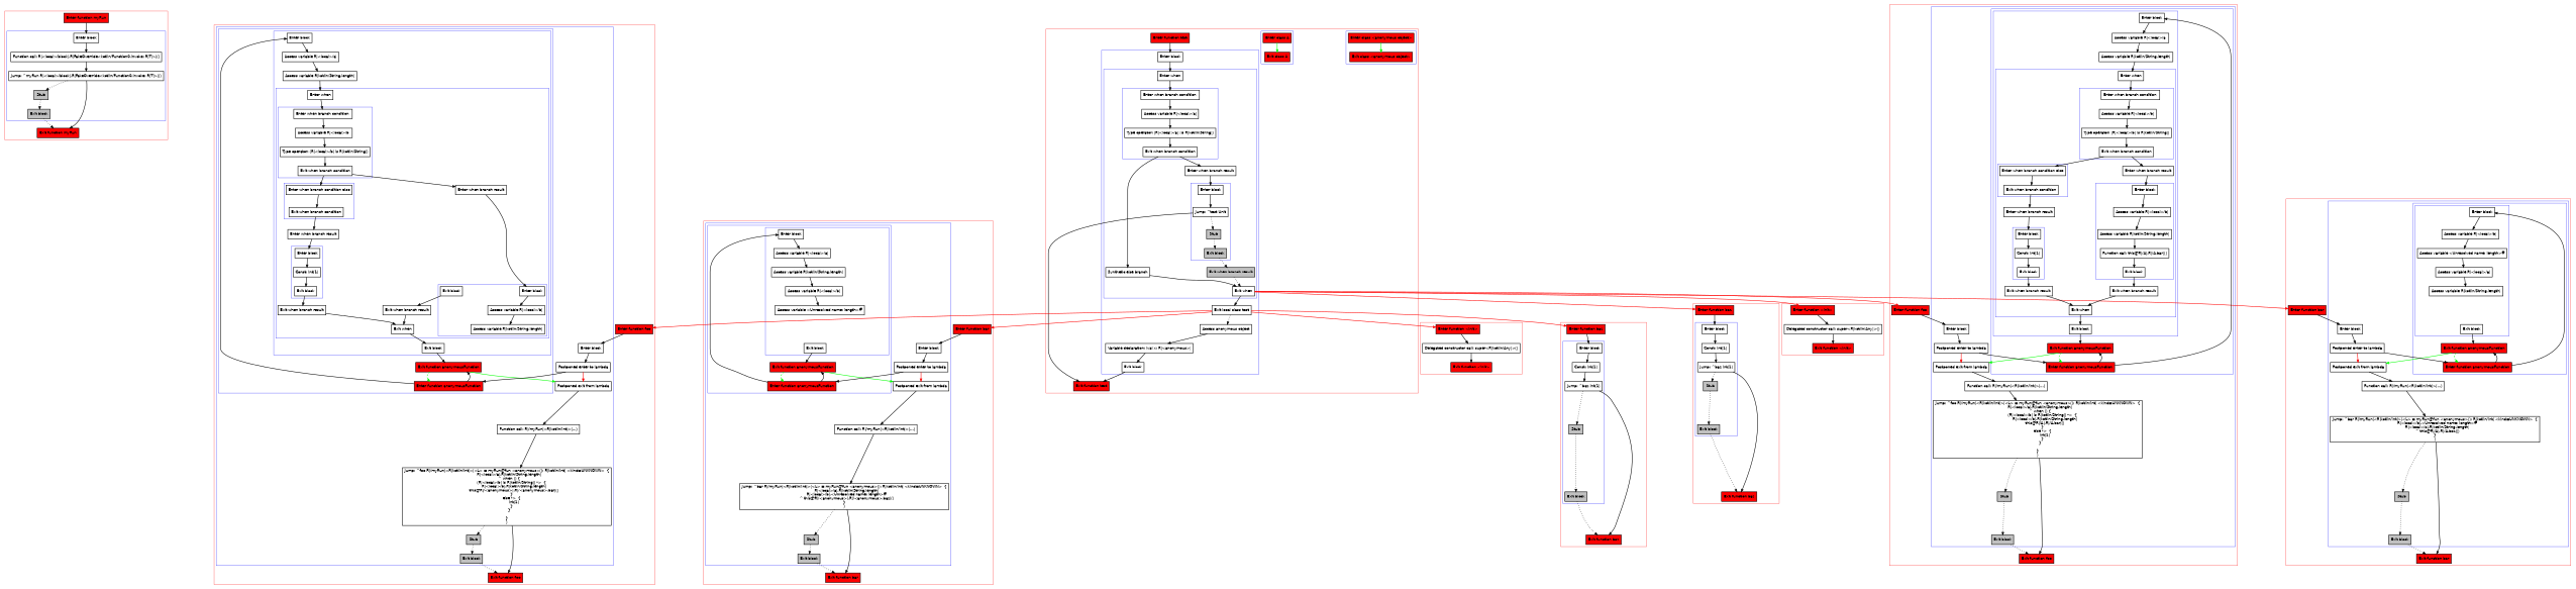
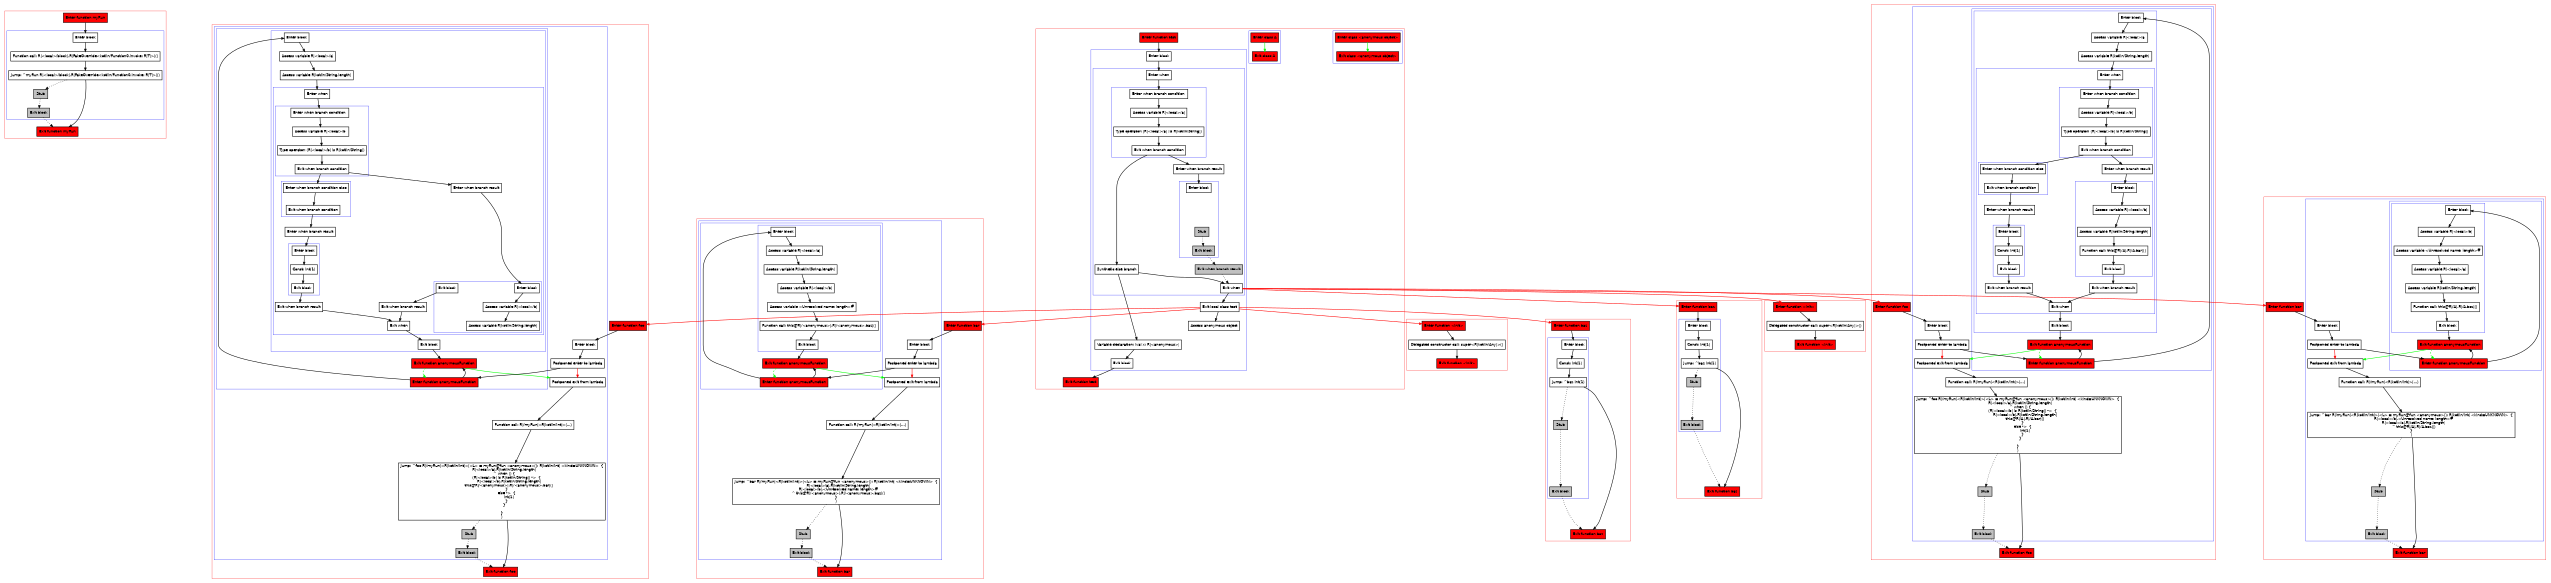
  digraph {
    fontname="DejaVu Sans"
    nodesep=3
    node [fontname="DejaVu Sans" penwidth=2 shape=box]
    edge [fontname="DejaVu Sans" penwidth=2]
    n1 [label="Enter block"]
    n2 [label="Function call: R|<local>/block|.R|FakeOverride<kotlin/Function0.invoke: R|T|>|()"]
    n3 [label="Jump: ^myRun R|<local>/block|.R|FakeOverride<kotlin/Function0.invoke: R|T|>|()"]
    n4 [fillcolor=gray label=Stub style=filled]
    n5 [fillcolor=gray label="Exit block" style=filled]
    n6 [fillcolor=red label="Enter function myRun" style=filled]
    n7 [fillcolor=red label="Exit function myRun" style=filled]
    n8 [fillcolor=red label="Enter class <anonymous object>" style=filled]
    n9 [fillcolor=red label="Exit class <anonymous object>" style=filled]
    n10 [fillcolor=red label="Enter class A" style=filled]
    n11 [fillcolor=red label="Exit class A" style=filled]
    n12 [label="Enter when branch condition "]
    n13 [label="Access variable R|<local>/a|"]
    n14 [label="Type operator: (R|<local>/a| !is R|kotlin/String|)"]
    n15 [label="Exit when branch condition"]
    n16 [label="Enter block"]
-   n17 [label="Jump: ^test Unit"]
    n18 [fillcolor=gray label=Stub style=filled]
    n19 [fillcolor=gray label="Exit block" style=filled]
    n20 [label="Enter when"]
    n21 [label="Synthetic else branch"]
    n22 [label="Enter when branch result"]
    n23 [fillcolor=gray label="Exit when branch result" style=filled]
    n24 [label="Exit when"]
    n25 [label="Enter block"]
    n26 [label="Exit local class test"]
    n27 [label="Access anonymous object"]
    n28 [label="Variable declaration: lval x: R|<anonymous>|"]
    n29 [label="Exit block"]
    n30 [fillcolor=red label="Enter function test" style=filled]
    n31 [fillcolor=red label="Exit function test" style=filled]
    n32 [fillcolor=red label="Enter function <init>" style=filled]
    n33 [label="Delegated constructor call: super<R|kotlin/Any|>()"]
    n34 [fillcolor=red label="Exit function <init>" style=filled]
    n35 [label="Enter when branch condition "]
    n36 [label="Access variable R|<local>/b|"]
    n37 [label="Type operator: (R|<local>/b| is R|kotlin/String|)"]
    n38 [label="Exit when branch condition"]
    n39 [label="Enter when branch condition else"]
    n40 [label="Exit when branch condition"]
    n41 [label="Enter block"]
    n42 [label="Const: Int(1)"]
    n43 [label="Exit block"]
    n44 [label="Enter block"]
    n45 [label="Access variable R|<local>/b|"]
    n46 [label="Access variable R|kotlin/String.length|"]
    n47 [label="Function call: this@R|/A|.R|/A.bar|()"]
    n48 [label="Exit block"]
    n49 [label="Enter when"]
    n50 [label="Enter when branch result"]
    n51 [label="Exit when branch result"]
    n52 [label="Enter when branch result"]
    n53 [label="Exit when branch result"]
    n54 [label="Exit when"]
    n55 [label="Enter block"]
    n56 [label="Access variable R|<local>/a|"]
    n57 [label="Access variable R|kotlin/String.length|"]
    n58 [label="Exit block"]
    n59 [fillcolor=red label="Enter function anonymousFunction" style=filled]
    n60 [fillcolor=red label="Exit function anonymousFunction" style=filled]
    n61 [label="Enter block"]
    n62 [label="Postponed enter to lambda"]
    n63 [label="Postponed exit from lambda"]
    n64 [label="Function call: R|/myRun|<R|kotlin/Int|>(...)"]
    n65 [label="Jump: ^foo R|/myRun|<R|kotlin/Int|>(<L> = myRun@fun <anonymous>(): R|kotlin/Int| <kind=UNKNOWN>  {\n    R|<local>/a|.R|kotlin/String.length|\n    ^ when () {\n        (R|<local>/b| is R|kotlin/String|) ->  {\n            R|<local>/b|.R|kotlin/String.length|\n            this@R|/A|.R|/A.bar|()\n        }\n        else ->  {\n            Int(1)\n        }\n    }\n\n}\n)"]
    n66 [fillcolor=gray label=Stub style=filled]
    n67 [fillcolor=gray label="Exit block" style=filled]
    n68 [fillcolor=red label="Enter function foo" style=filled]
    n69 [fillcolor=red label="Exit function foo" style=filled]
    n70 [label="Enter block"]
    n71 [label="Access variable R|<local>/b|"]
    n72 [label="Access variable <Unresolved name: length>#"]
    n73 [label="Access variable R|<local>/a|"]
    n74 [label="Access variable R|kotlin/String.length|"]
+   n75 [label="Function call: this@R|/A|.R|/A.baz|()"]
    n76 [label="Exit block"]
    n77 [fillcolor=red label="Enter function anonymousFunction" style=filled]
    n78 [fillcolor=red label="Exit function anonymousFunction" style=filled]
    n79 [label="Enter block"]
    n80 [label="Postponed enter to lambda"]
    n81 [label="Postponed exit from lambda"]
    n82 [label="Function call: R|/myRun|<R|kotlin/Int|>(...)"]
    n83 [label="Jump: ^bar R|/myRun|<R|kotlin/Int|>(<L> = myRun@fun <anonymous>(): R|kotlin/Int| <kind=UNKNOWN>  {\n    R|<local>/b|.<Unresolved name: length>#\n    R|<local>/a|.R|kotlin/String.length|\n    ^ this@R|/A|.R|/A.baz|()\n}\n)"]
    n84 [fillcolor=gray label=Stub style=filled]
    n85 [fillcolor=gray label="Exit block" style=filled]
    n86 [fillcolor=red label="Enter function bar" style=filled]
    n87 [fillcolor=red label="Exit function bar" style=filled]
    n88 [fillcolor=red label="Enter function <init>" style=filled]
    n89 [label="Delegated constructor call: super<R|kotlin/Any|>()"]
    n90 [fillcolor=red label="Exit function <init>" style=filled]
    n91 [label="Enter block"]
    n92 [label="Const: Int(1)"]
    n93 [label="Jump: ^baz Int(1)"]
    n94 [fillcolor=gray label=Stub style=filled]
    n95 [fillcolor=gray label="Exit block" style=filled]
    n96 [fillcolor=red label="Enter function baz" style=filled]
    n97 [fillcolor=red label="Exit function baz" style=filled]
    n98 [label="Enter block"]
    n99 [label="Access variable R|<local>/b|"]
    n100 [label="Access variable R|kotlin/String.length|"]
    n101 [label="Exit block"]
    n102 [label="Enter when branch condition "]
    n103 [label="Access variable R|<local>/b|"]
    n104 [label="Type operator: (R|<local>/b| is R|kotlin/String|)"]
    n105 [label="Exit when branch condition"]
    n106 [label="Enter when branch condition else"]
    n107 [label="Exit when branch condition"]
    n108 [label="Enter block"]
    n109 [label="Const: Int(1)"]
    n110 [label="Exit block"]
    n111 [label="Enter when"]
    n112 [label="Enter when branch result"]
    n113 [label="Exit when branch result"]
    n114 [label="Enter when branch result"]
    n115 [label="Exit when branch result"]
    n116 [label="Exit when"]
    n117 [label="Enter block"]
    n118 [label="Access variable R|<local>/a|"]
    n119 [label="Access variable R|kotlin/String.length|"]
    n120 [label="Exit block"]
    n121 [fillcolor=red label="Enter function anonymousFunction" style=filled]
    n122 [fillcolor=red label="Exit function anonymousFunction" style=filled]
    n123 [label="Enter block"]
    n124 [label="Postponed enter to lambda"]
    n125 [label="Postponed exit from lambda"]
    n126 [label="Function call: R|/myRun|<R|kotlin/Int|>(...)"]
    n127 [label="Jump: ^foo R|/myRun|<R|kotlin/Int|>(<L> = myRun@fun <anonymous>(): R|kotlin/Int| <kind=UNKNOWN>  {\n    R|<local>/a|.R|kotlin/String.length|\n    ^ when () {\n        (R|<local>/b| is R|kotlin/String|) ->  {\n            R|<local>/b|.R|kotlin/String.length|\n            this@R|/<anonymous>|.R|/<anonymous>.bar|()\n        }\n        else ->  {\n            Int(1)\n        }\n    }\n\n}\n)"]
    n128 [fillcolor=gray label=Stub style=filled]
    n129 [fillcolor=gray label="Exit block" style=filled]
    n130 [fillcolor=red label="Enter function foo" style=filled]
    n131 [fillcolor=red label="Exit function foo" style=filled]
    n132 [label="Enter block"]
    n133 [label="Access variable R|<local>/a|"]
    n134 [label="Access variable R|kotlin/String.length|"]
    n135 [label="Access variable R|<local>/b|"]
    n136 [label="Access variable <Unresolved name: length>#"]
+   n137 [label="Function call: this@R|/<anonymous>|.R|/<anonymous>.baz|()"]
    n138 [label="Exit block"]
    n139 [fillcolor=red label="Enter function anonymousFunction" style=filled]
    n140 [fillcolor=red label="Exit function anonymousFunction" style=filled]
    n141 [label="Enter block"]
    n142 [label="Postponed enter to lambda"]
    n143 [label="Postponed exit from lambda"]
    n144 [label="Function call: R|/myRun|<R|kotlin/Int|>(...)"]
    n145 [label="Jump: ^bar R|/myRun|<R|kotlin/Int|>(<L> = myRun@fun <anonymous>(): R|kotlin/Int| <kind=UNKNOWN>  {\n    R|<local>/a|.R|kotlin/String.length|\n    R|<local>/b|.<Unresolved name: length>#\n    ^ this@R|/<anonymous>|.R|/<anonymous>.baz|()\n}\n)"]
    n146 [fillcolor=gray label=Stub style=filled]
    n147 [fillcolor=gray label="Exit block" style=filled]
    n148 [fillcolor=red label="Enter function bar" style=filled]
    n149 [fillcolor=red label="Exit function bar" style=filled]
    n150 [label="Enter block"]
    n151 [label="Const: Int(1)"]
    n152 [label="Jump: ^baz Int(1)"]
    n153 [fillcolor=gray label=Stub style=filled]
    n154 [fillcolor=gray label="Exit block" style=filled]
    n155 [fillcolor=red label="Enter function baz" style=filled]
    n156 [fillcolor=red label="Exit function baz" style=filled]
    subgraph cluster_1 {
      color=red
      n6
      n7
      subgraph cluster_2 {
        color=blue
        n1
        n2
        n3
        n4
        n5
      }
    }
    subgraph cluster_3 {
      color=red
      n30
      n31
      subgraph cluster_4 {
        color=blue
        n8
        n9
      }
      subgraph cluster_5 {
        color=blue
        n10
        n11
      }
      subgraph cluster_6 {
        color=blue
        n25
        n26
        n27
        n28
        n29
        subgraph cluster_7 {
          color=blue
          n20
          n21
          n22
          n23
          n24
          subgraph cluster_8 {
            color=blue
            n12
            n13
            n14
            n15
          }
          subgraph cluster_9 {
            color=blue
            n16
-           n17
            n18
            n19
          }
        }
      }
    }
    subgraph cluster_10 {
      color=red
      n32
      n33
      n34
    }
    subgraph cluster_11 {
      color=red
      n68
      n69
      subgraph cluster_12 {
        color=blue
        n61
        n62
        n63
        n64
        n65
        n66
        n67
        subgraph cluster_13 {
          color=blue
          n59
          n60
          subgraph cluster_14 {
            color=blue
            n55
            n56
            n57
            n58
            subgraph cluster_15 {
              color=blue
              n49
              n50
              n51
              n52
              n53
              n54
              subgraph cluster_16 {
                color=blue
                n35
                n36
                n37
                n38
              }
              subgraph cluster_17 {
                color=blue
                n39
                n40
              }
              subgraph cluster_18 {
                color=blue
                n41
                n42
                n43
              }
              subgraph cluster_19 {
                color=blue
                n44
                n45
                n46
                n47
                n48
              }
            }
          }
        }
      }
    }
    subgraph cluster_20 {
      color=red
      n86
      n87
      subgraph cluster_21 {
        color=blue
        n79
        n80
        n81
        n82
        n83
        n84
        n85
        subgraph cluster_22 {
          color=blue
          n77
          n78
          subgraph cluster_23 {
            color=blue
            n70
            n71
            n72
            n73
            n74
+           n75
            n76
          }
        }
      }
    }
    subgraph cluster_24 {
      color=red
      n88
      n89
      n90
    }
    subgraph cluster_25 {
      color=red
      n96
      n97
      subgraph cluster_26 {
        color=blue
        n91
        n92
        n93
        n94
        n95
      }
    }
    subgraph cluster_27 {
      color=red
      n130
      n131
      subgraph cluster_28 {
        color=blue
        n123
        n124
        n125
        n126
        n127
        n128
        n129
        subgraph cluster_29 {
          color=blue
          n121
          n122
          subgraph cluster_30 {
            color=blue
            n117
            n118
            n119
            n120
            subgraph cluster_31 {
              color=blue
              n111
              n112
              n113
              n114
              n115
              n116
              subgraph cluster_32 {
                color=blue
                n98
                n99
                n100
                n101
              }
              subgraph cluster_33 {
                color=blue
                n102
                n103
                n104
                n105
              }
              subgraph cluster_34 {
                color=blue
                n106
                n107
              }
              subgraph cluster_35 {
                color=blue
                n108
                n109
                n110
              }
            }
          }
        }
      }
    }
    subgraph cluster_36 {
      color=red
      n148
      n149
      subgraph cluster_37 {
        color=blue
        n141
        n142
        n143
        n144
        n145
        n146
        n147
        subgraph cluster_38 {
          color=blue
          n139
          n140
          subgraph cluster_39 {
            color=blue
            n132
            n133
            n134
            n135
            n136
+           n137
            n138
          }
        }
      }
    }
    subgraph cluster_40 {
      color=red
      n155
      n156
      subgraph cluster_41 {
        color=blue
        n150
        n151
        n152
        n153
        n154
      }
    }
    n1 -> n2
    n2 -> n3
    n3 -> n4 [style=dotted]
    n3 -> n7
    n4 -> n5 [style=dotted]
    n5 -> n7 [style=dotted]
    n6 -> n1
    n8 -> n9 [color=green]
    n10 -> n11 [color=green]
    n12 -> n13
    n13 -> n14
    n14 -> n15
    n15 -> n21
    n15 -> n22
-   n16 -> n17
-   n17 -> n18 [style=dotted]
-   n17 -> n31
    n18 -> n19 [style=dotted]
    n19 -> n23 [style=dotted]
    n20 -> n12
    n21 -> n24
    n22 -> n16
    n23 -> n24 [style=dotted]
    n24 -> n26
    n24 -> n32 [color=red]
    n24 -> n68 [color=red]
    n24 -> n86 [color=red]
    n24 -> n96 [color=red]
    n25 -> n20
-   n26 -> n27 [style=dotted]
+   n26 -> n27
    n26 -> n88 [color=red]
    n26 -> n130 [color=red]
    n26 -> n148 [color=red]
    n26 -> n155 [color=red]
-   n27 -> n28
+   n21 -> n28
    n28 -> n29
    n29 -> n31
    n30 -> n25
    n32 -> n33
    n33 -> n34
    n35 -> n36
    n36 -> n37
    n37 -> n38
    n38 -> n39
    n38 -> n52
    n39 -> n40
    n40 -> n50
    n41 -> n42
    n42 -> n43
    n43 -> n51
    n44 -> n45
    n45 -> n46
    n46 -> n47
    n47 -> n48
    n48 -> n53
    n49 -> n35
    n50 -> n41
    n51 -> n54
    n52 -> n44
    n53 -> n54
    n54 -> n58
    n55 -> n56
    n56 -> n57
    n57 -> n49
    n58 -> n60
    n59 -> n55
    n59 -> n60
    n60 -> n59 [color=green style=dashed]
    n60 -> n63 [color=green]
    n61 -> n62
    n62 -> n59
    n62 -> n63 [color=red]
    n63 -> n64
    n64 -> n65
    n65 -> n66 [style=dotted]
    n65 -> n69
    n66 -> n67 [style=dotted]
    n67 -> n69 [style=dotted]
    n68 -> n61
    n70 -> n71
    n71 -> n72
    n72 -> n73
    n73 -> n74
+   n74 -> n75
+   n75 -> n76
    n76 -> n78
    n77 -> n70
    n77 -> n78
    n78 -> n77 [color=green style=dashed]
    n78 -> n81 [color=green]
    n79 -> n80
    n80 -> n77
    n80 -> n81 [color=red]
    n81 -> n82
    n82 -> n83
    n83 -> n84 [style=dotted]
    n83 -> n87
    n84 -> n85 [style=dotted]
    n85 -> n87 [style=dotted]
    n86 -> n79
    n88 -> n89
    n89 -> n90
    n91 -> n92
    n92 -> n93
    n93 -> n94 [style=dotted]
    n93 -> n97
    n94 -> n95 [style=dotted]
    n95 -> n97 [style=dotted]
    n96 -> n91
    n98 -> n99
    n99 -> n100
    n101 -> n115
    n102 -> n103
    n103 -> n104
    n104 -> n105
    n105 -> n106
    n105 -> n114
    n106 -> n107
    n107 -> n112
    n108 -> n109
    n109 -> n110
    n110 -> n113
    n111 -> n102
    n112 -> n108
    n113 -> n116
    n114 -> n98
    n115 -> n116
    n116 -> n120
    n117 -> n118
    n118 -> n119
    n119 -> n111
    n120 -> n122
    n121 -> n117
    n121 -> n122
    n122 -> n121 [color=green style=dashed]
    n122 -> n125 [color=green]
    n123 -> n124
    n124 -> n121
    n124 -> n125 [color=red]
    n125 -> n126
    n126 -> n127
    n127 -> n128 [style=dotted]
    n127 -> n131
    n128 -> n129 [style=dotted]
    n129 -> n131 [style=dotted]
    n130 -> n123
    n132 -> n133
    n133 -> n134
    n134 -> n135
    n135 -> n136
+   n136 -> n137
+   n137 -> n138
    n138 -> n140
    n139 -> n132
    n139 -> n140
    n140 -> n139 [color=green style=dashed]
    n140 -> n143 [color=green]
    n141 -> n142
    n142 -> n139
    n142 -> n143 [color=red]
    n143 -> n144
    n144 -> n145
    n145 -> n146 [style=dotted]
    n145 -> n149
    n146 -> n147 [style=dotted]
    n147 -> n149 [style=dotted]
    n148 -> n141
    n150 -> n151
    n151 -> n152
    n152 -> n153 [style=dotted]
    n152 -> n156
    n153 -> n154 [style=dotted]
    n154 -> n156 [style=dotted]
    n155 -> n150
  }
